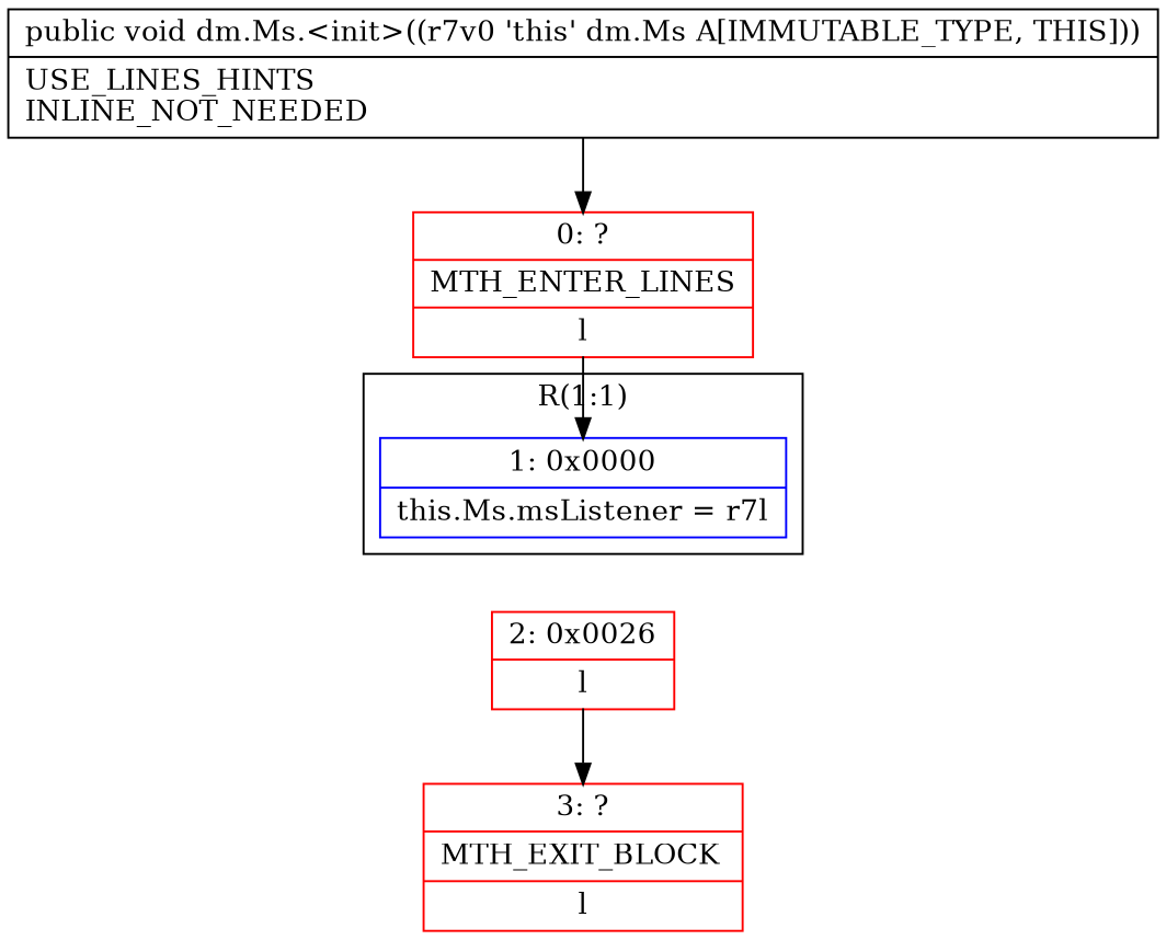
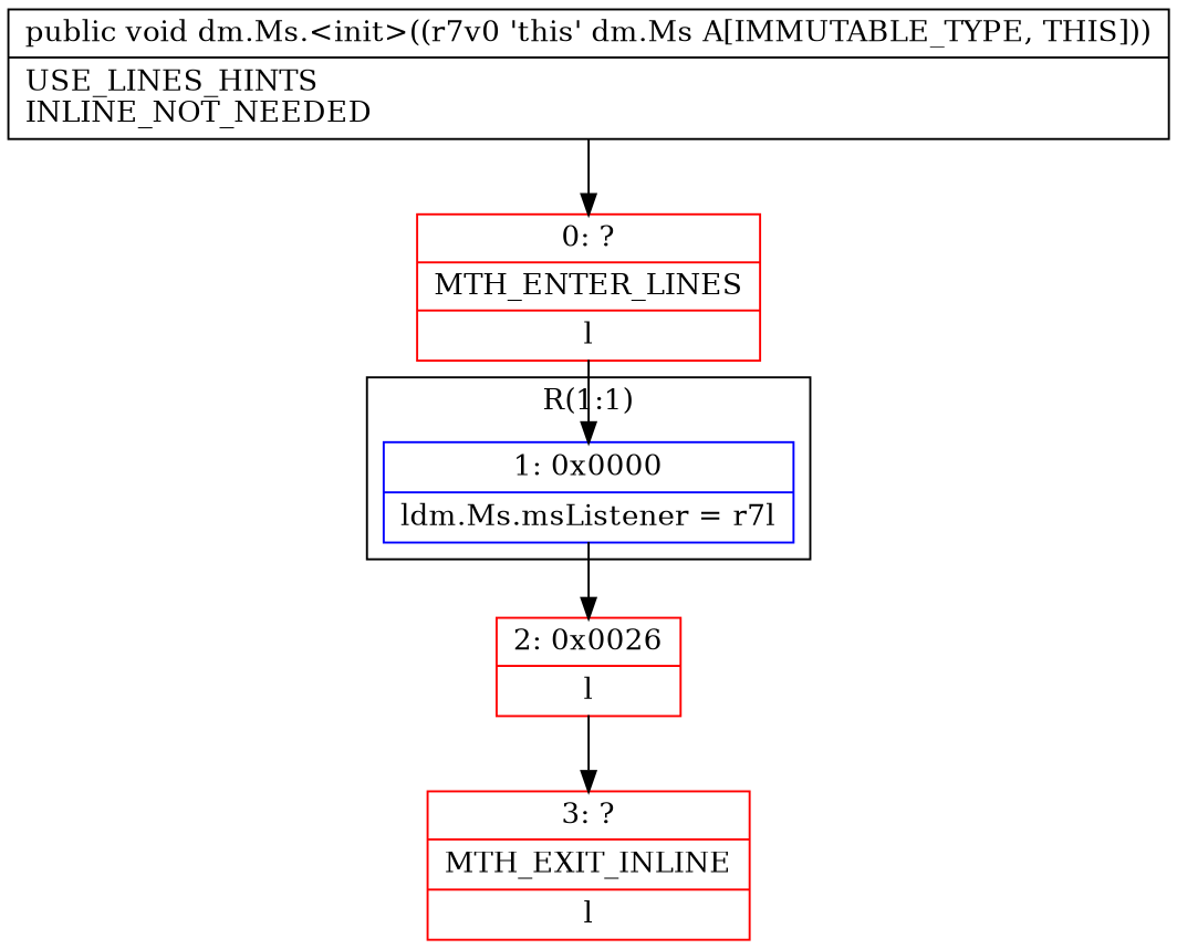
  digraph {
    node [color=red shape=record]
-   n1 [color=blue label="{1\:\ 0x0000|this.Ms.msListener = r7l}"]
+   n1 [color=blue label="{1\:\ 0x0000|ldm.Ms.msListener = r7l}"]
    n2 [label="{2\:\ 0x0026|l}"]
-   n3 [label="{3\:\ ?|MTH_EXIT_BLOCK\l|l}"]
+   n3 [label="{3\:\ ?|MTH_EXIT_INLINE\l|l}"]
    n4 [label="{0\:\ ?|MTH_ENTER_LINES\l|l}"]
    n5 [label="{public void dm.Ms.\<init\>((r7v0 'this' dm.Ms A[IMMUTABLE_TYPE, THIS]))  | USE_LINES_HINTS\lINLINE_NOT_NEEDED\l}" color=""]
    subgraph cluster_1 {
      label="R(1:1)"
      n1
    }
+   n1 -> n2
    n2 -> n3
    n4 -> n1
    n5 -> n4
  }
